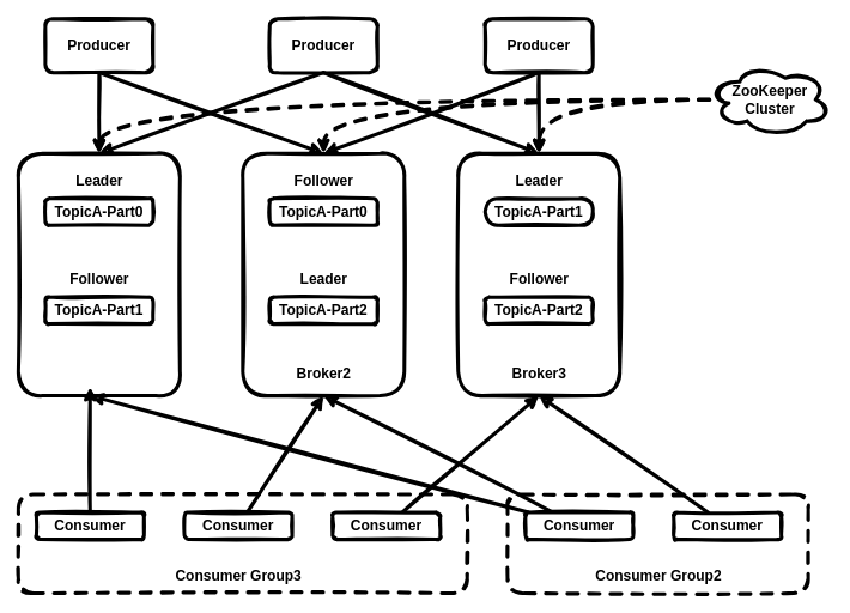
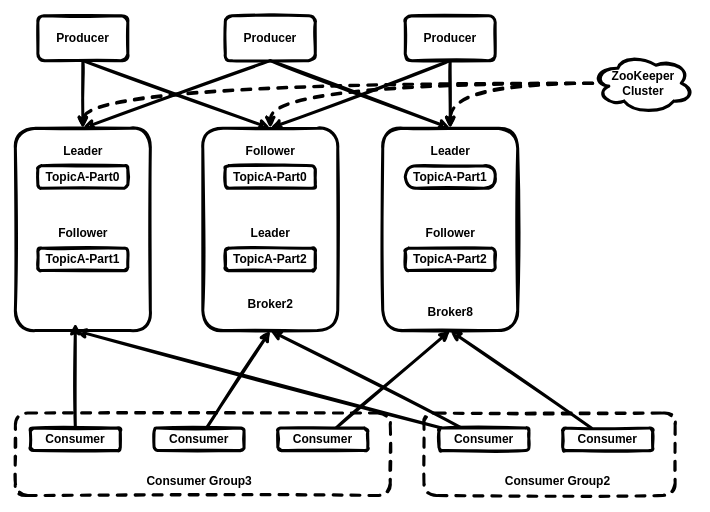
  <mxCell id="0" />
  <mxCell id="1" parent="0" />
  <mxCell id="2" style="edgeStyle=orthogonalEdgeStyle;rounded=1;sketch=1;orthogonalLoop=1;jettySize=auto;html=1;entryX=0.5;entryY=0;entryDx=0;entryDy=0;strokeWidth=4;fontSize=16;" edge="1" parent="1" source="4" target="11"><mxGeometry relative="1" as="geometry" /></mxCell>
  <mxCell id="3" style="rounded=1;sketch=1;orthogonalLoop=1;jettySize=auto;html=1;strokeWidth=4;fontSize=16;exitX=0.5;exitY=1;exitDx=0;exitDy=0;" edge="1" parent="1" source="4"><mxGeometry relative="1" as="geometry"><mxPoint x="360" y="170" as="targetPoint" /></mxGeometry></mxCell>
  <mxCell id="4" value="Producer" style="rounded=1;whiteSpace=wrap;html=1;sketch=1;strokeWidth=4;fontStyle=1;fontSize=16;" vertex="1" parent="1"><mxGeometry x="50" y="20" width="120" height="60" as="geometry" /></mxCell>
  <mxCell id="5" style="rounded=1;sketch=1;orthogonalLoop=1;jettySize=auto;html=1;entryX=0.5;entryY=0;entryDx=0;entryDy=0;strokeWidth=4;fontSize=16;exitX=0.5;exitY=1;exitDx=0;exitDy=0;" edge="1" parent="1" source="7" target="11"><mxGeometry relative="1" as="geometry" /></mxCell>
  <mxCell id="6" style="rounded=1;sketch=1;orthogonalLoop=1;jettySize=auto;html=1;strokeWidth=4;fontSize=16;exitX=0.5;exitY=1;exitDx=0;exitDy=0;entryX=0.5;entryY=0;entryDx=0;entryDy=0;" edge="1" parent="1" source="7" target="22"><mxGeometry relative="1" as="geometry" /></mxCell>
  <mxCell id="7" value="Producer" style="rounded=1;whiteSpace=wrap;html=1;sketch=1;strokeWidth=4;fontStyle=1;fontSize=16;" vertex="1" parent="1"><mxGeometry x="300" y="20" width="120" height="60" as="geometry" /></mxCell>
  <mxCell id="8" style="edgeStyle=orthogonalEdgeStyle;rounded=1;sketch=1;orthogonalLoop=1;jettySize=auto;html=1;entryX=0.5;entryY=0;entryDx=0;entryDy=0;strokeWidth=4;fontSize=16;" edge="1" parent="1" source="10" target="22"><mxGeometry relative="1" as="geometry" /></mxCell>
  <mxCell id="9" style="rounded=1;sketch=1;orthogonalLoop=1;jettySize=auto;html=1;strokeWidth=4;fontSize=16;exitX=0.5;exitY=1;exitDx=0;exitDy=0;" edge="1" parent="1" source="10"><mxGeometry relative="1" as="geometry"><mxPoint x="360" y="170" as="targetPoint" /></mxGeometry></mxCell>
  <mxCell id="10" value="Producer" style="rounded=1;whiteSpace=wrap;html=1;sketch=1;strokeWidth=4;fontStyle=1;fontSize=16;" vertex="1" parent="1"><mxGeometry x="540" y="20" width="120" height="60" as="geometry" /></mxCell>
  <mxCell id="11" value="" style="whiteSpace=wrap;html=1;sketch=1;strokeWidth=4;rounded=1;" vertex="1" parent="1"><mxGeometry x="20" y="170" width="180" height="270" as="geometry" /></mxCell>
  <mxCell id="12" value="Leader" style="text;html=1;align=center;verticalAlign=middle;resizable=0;points=[];autosize=1;fontStyle=1;fontSize=16;" vertex="1" parent="1"><mxGeometry x="75" y="190" width="70" height="20" as="geometry" /></mxCell>
  <mxCell id="13" value="TopicA-Part0" style="rounded=1;whiteSpace=wrap;html=1;sketch=1;strokeWidth=4;fontStyle=1;fontSize=16;" vertex="1" parent="1"><mxGeometry x="50" y="220" width="120" height="30" as="geometry" /></mxCell>
  <mxCell id="14" value="Follower" style="text;html=1;align=center;verticalAlign=middle;resizable=0;points=[];autosize=1;fontStyle=1;fontSize=16;" vertex="1" parent="1"><mxGeometry x="70" y="300" width="80" height="20" as="geometry" /></mxCell>
  <mxCell id="15" value="TopicA-Part1" style="rounded=1;whiteSpace=wrap;html=1;sketch=1;strokeWidth=4;fontStyle=1;fontSize=16;" vertex="1" parent="1"><mxGeometry x="50" y="330" width="120" height="30" as="geometry" /></mxCell>
  <mxCell id="16" value="" style="whiteSpace=wrap;html=1;sketch=1;strokeWidth=4;rounded=1;" vertex="1" parent="1"><mxGeometry x="270" y="170" width="180" height="270" as="geometry" /></mxCell>
  <mxCell id="17" value="Follower" style="text;html=1;align=center;verticalAlign=middle;resizable=0;points=[];autosize=1;fontStyle=1;fontSize=16;" vertex="1" parent="1"><mxGeometry x="320" y="190" width="80" height="20" as="geometry" /></mxCell>
  <mxCell id="18" value="TopicA-Part0" style="rounded=1;whiteSpace=wrap;html=1;sketch=1;strokeWidth=4;fontStyle=1;fontSize=16;" vertex="1" parent="1"><mxGeometry x="300" y="220" width="120" height="30" as="geometry" /></mxCell>
  <mxCell id="19" value="Leader" style="text;html=1;align=center;verticalAlign=middle;resizable=0;points=[];autosize=1;fontStyle=1;fontSize=16;" vertex="1" parent="1"><mxGeometry x="325" y="300" width="70" height="20" as="geometry" /></mxCell>
  <mxCell id="20" value="TopicA-Part2" style="rounded=1;whiteSpace=wrap;html=1;sketch=1;strokeWidth=4;fontStyle=1;fontSize=16;" vertex="1" parent="1"><mxGeometry x="300" y="330" width="120" height="30" as="geometry" /></mxCell>
- <mxCell id="21" value="Broker2" style="text;html=1;align=center;verticalAlign=middle;resizable=0;points=[];autosize=1;fontSize=16;fontStyle=1" vertex="1" parent="1"><mxGeometry x="320" y="405" width="80" height="20" as="geometry" /></mxCell>
+ <mxCell id="21" value="Broker2" style="text;html=1;align=center;verticalAlign=middle;resizable=0;points=[];autosize=1;fontSize=16;fontStyle=1" vertex="1" parent="1"><mxGeometry x="320" y="395" width="80" height="20" as="geometry" /></mxCell>
  <mxCell id="22" value="" style="whiteSpace=wrap;html=1;sketch=1;strokeWidth=4;rounded=1;" vertex="1" parent="1"><mxGeometry x="510" y="170" width="180" height="270" as="geometry" /></mxCell>
  <mxCell id="23" value="Leader" style="text;html=1;align=center;verticalAlign=middle;resizable=0;points=[];autosize=1;fontStyle=1;fontSize=16;" vertex="1" parent="1"><mxGeometry x="565" y="190" width="70" height="20" as="geometry" /></mxCell>
  <mxCell id="24" value="TopicA-Part1" style="rounded=1;whiteSpace=wrap;html=1;sketch=1;strokeWidth=4;fontStyle=1;fontSize=16;arcSize=50;" vertex="1" parent="1"><mxGeometry x="540" y="220" width="120" height="30" as="geometry" /></mxCell>
  <mxCell id="25" value="Follower" style="text;html=1;align=center;verticalAlign=middle;resizable=0;points=[];autosize=1;fontStyle=1;fontSize=16;" vertex="1" parent="1"><mxGeometry x="560" y="300" width="80" height="20" as="geometry" /></mxCell>
  <mxCell id="26" value="TopicA-Part2" style="rounded=1;whiteSpace=wrap;html=1;sketch=1;strokeWidth=4;fontStyle=1;fontSize=16;" vertex="1" parent="1"><mxGeometry x="540" y="330" width="120" height="30" as="geometry" /></mxCell>
- <mxCell id="27" value="Broker3" style="text;html=1;align=center;verticalAlign=middle;resizable=0;points=[];autosize=1;fontSize=16;fontStyle=1" vertex="1" parent="1"><mxGeometry x="560" y="405" width="80" height="20" as="geometry" /></mxCell>
+ <mxCell id="27" value="Broker8" style="text;html=1;align=center;verticalAlign=middle;resizable=0;points=[];autosize=1;fontSize=16;fontStyle=1" vertex="1" parent="1"><mxGeometry x="560" y="405" width="80" height="20" as="geometry" /></mxCell>
  <mxCell id="28" style="edgeStyle=orthogonalEdgeStyle;sketch=1;orthogonalLoop=1;jettySize=auto;html=1;entryX=0.5;entryY=0;entryDx=0;entryDy=0;strokeWidth=4;fontSize=16;dashed=1;curved=1;" edge="1" parent="1" source="31" target="11"><mxGeometry relative="1" as="geometry" /></mxCell>
  <mxCell id="29" style="edgeStyle=orthogonalEdgeStyle;sketch=1;orthogonalLoop=1;jettySize=auto;html=1;entryX=0.5;entryY=0;entryDx=0;entryDy=0;dashed=1;strokeWidth=4;fontSize=16;curved=1;" edge="1" parent="1" source="31" target="16"><mxGeometry relative="1" as="geometry" /></mxCell>
  <mxCell id="30" style="edgeStyle=orthogonalEdgeStyle;curved=1;sketch=1;orthogonalLoop=1;jettySize=auto;html=1;entryX=0.5;entryY=0;entryDx=0;entryDy=0;dashed=1;strokeWidth=4;fontSize=16;" edge="1" parent="1" source="31" target="22"><mxGeometry relative="1" as="geometry" /></mxCell>
  <mxCell id="31" value="ZooKeeper&lt;br&gt;Cluster" style="ellipse;shape=cloud;whiteSpace=wrap;html=1;rounded=1;sketch=1;strokeWidth=4;fontSize=16;fontStyle=1" vertex="1" parent="1"><mxGeometry x="790" y="70" width="135" height="80" as="geometry" /></mxCell>
  <mxCell id="32" value="" style="rounded=1;whiteSpace=wrap;html=1;sketch=1;strokeWidth=4;fontSize=16;dashed=1;" vertex="1" parent="1"><mxGeometry x="20" y="550" width="500" height="110" as="geometry" /></mxCell>
  <mxCell id="33" style="edgeStyle=orthogonalEdgeStyle;curved=1;sketch=1;orthogonalLoop=1;jettySize=auto;html=1;entryX=0.444;entryY=0.963;entryDx=0;entryDy=0;entryPerimeter=0;strokeWidth=4;fontSize=16;" edge="1" parent="1" source="34" target="11"><mxGeometry relative="1" as="geometry" /></mxCell>
  <mxCell id="34" value="Consumer" style="rounded=1;whiteSpace=wrap;html=1;sketch=1;strokeWidth=4;fontStyle=1;fontSize=16;" vertex="1" parent="1"><mxGeometry x="40" y="570" width="120" height="30" as="geometry" /></mxCell>
  <mxCell id="35" style="sketch=1;orthogonalLoop=1;jettySize=auto;html=1;strokeWidth=4;fontSize=16;rounded=0;entryX=0.5;entryY=1;entryDx=0;entryDy=0;" edge="1" parent="1" source="36" target="16"><mxGeometry relative="1" as="geometry" /></mxCell>
  <mxCell id="36" value="Consumer" style="rounded=1;whiteSpace=wrap;html=1;sketch=1;strokeWidth=4;fontStyle=1;fontSize=16;" vertex="1" parent="1"><mxGeometry x="205" y="570" width="120" height="30" as="geometry" /></mxCell>
  <mxCell id="37" style="edgeStyle=none;rounded=0;sketch=1;orthogonalLoop=1;jettySize=auto;html=1;entryX=0.5;entryY=1;entryDx=0;entryDy=0;strokeWidth=4;fontSize=16;" edge="1" parent="1" source="38" target="22"><mxGeometry relative="1" as="geometry" /></mxCell>
  <mxCell id="38" value="Consumer" style="rounded=1;whiteSpace=wrap;html=1;sketch=1;strokeWidth=4;fontStyle=1;fontSize=16;" vertex="1" parent="1"><mxGeometry x="370" y="570" width="120" height="30" as="geometry" /></mxCell>
  <mxCell id="39" value="Consumer Group3" style="text;html=1;align=center;verticalAlign=middle;resizable=0;points=[];autosize=1;fontSize=16;fontStyle=1" vertex="1" parent="1"><mxGeometry x="185" y="630" width="160" height="20" as="geometry" /></mxCell>
  <mxCell id="40" value="" style="rounded=1;whiteSpace=wrap;html=1;sketch=1;strokeWidth=4;fontSize=16;dashed=1;" vertex="1" parent="1"><mxGeometry x="565" y="550" width="335" height="110" as="geometry" /></mxCell>
  <mxCell id="41" style="edgeStyle=none;rounded=0;sketch=1;orthogonalLoop=1;jettySize=auto;html=1;strokeWidth=4;fontSize=16;" edge="1" parent="1" source="43"><mxGeometry relative="1" as="geometry"><mxPoint x="100" y="440" as="targetPoint" /></mxGeometry></mxCell>
  <mxCell id="42" style="edgeStyle=none;rounded=0;sketch=1;orthogonalLoop=1;jettySize=auto;html=1;entryX=0.5;entryY=1;entryDx=0;entryDy=0;strokeWidth=4;fontSize=16;" edge="1" parent="1" source="43" target="16"><mxGeometry relative="1" as="geometry" /></mxCell>
  <mxCell id="43" value="Consumer" style="rounded=1;whiteSpace=wrap;html=1;sketch=1;strokeWidth=4;fontStyle=1;fontSize=16;" vertex="1" parent="1"><mxGeometry x="585" y="570" width="120" height="30" as="geometry" /></mxCell>
  <mxCell id="44" style="edgeStyle=none;rounded=0;sketch=1;orthogonalLoop=1;jettySize=auto;html=1;entryX=0.5;entryY=1;entryDx=0;entryDy=0;strokeWidth=4;fontSize=16;" edge="1" parent="1" source="45" target="22"><mxGeometry relative="1" as="geometry" /></mxCell>
  <mxCell id="45" value="Consumer" style="rounded=1;whiteSpace=wrap;html=1;sketch=1;strokeWidth=4;fontStyle=1;fontSize=16;" vertex="1" parent="1"><mxGeometry x="750" y="570" width="120" height="30" as="geometry" /></mxCell>
- <mxCell id="46" value="Consumer Group2" style="text;html=1;align=center;verticalAlign=middle;resizable=0;points=[];autosize=1;fontSize=16;fontStyle=1" vertex="1" parent="1"><mxGeometry x="652.5" y="630" width="160" height="20" as="geometry" /></mxCell>
+ <mxCell id="46" value="Consumer Group2" style="text;html=1;align=center;verticalAlign=middle;resizable=0;points=[];autosize=1;fontSize=16;fontStyle=1" vertex="1" parent="1"><mxGeometry x="662.5" y="630" width="160" height="20" as="geometry" /></mxCell>
